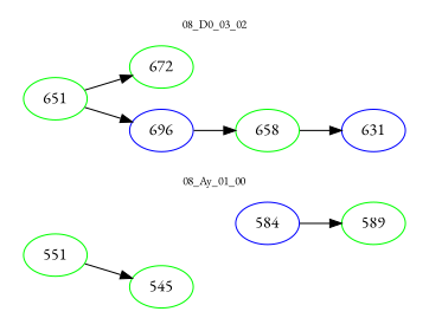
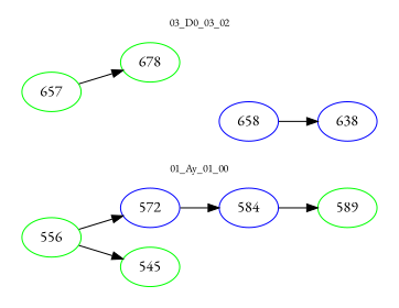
  digraph {
    fontname="EB Garamond"
    rankdir=LR
    node [color=green fontname="EB Garamond"]
    edge [color=black fontname="EB Garamond"]
-   n1 [label=551]
+   n1 [label=556]
    n2 [label=545]
+   n3 [color=blue label=572]
    n4 [color=blue label=584]
    n5 [label=589]
-   n6 [label=651]
-   n7 [color=blue label=696]
-   n8 [label=672]
-   n9 [label=658]
-   n10 [color=blue label=631]
+   n6 [label=657]
+   n8 [label=678]
+   n9 [color=blue label=658]
+   n10 [color=blue label=638]
    subgraph cluster_1 {
      color=white
      fontsize=10
-     label="08_Ay_01_00"
+     label="01_Ay_01_00"
      n1
      n2
+     n3
      n4
      n5
    }
    subgraph cluster_2 {
      color=white
      fontsize=10
-     label="08_D0_03_02"
+     label="03_D0_03_02"
      n6
-     n7
      n8
      n9
      n10
    }
    n1 -> n2
+   n1 -> n3
+   n3 -> n4
    n4 -> n5
-   n6 -> n7
    n6 -> n8
-   n7 -> n9
    n9 -> n10
  }
